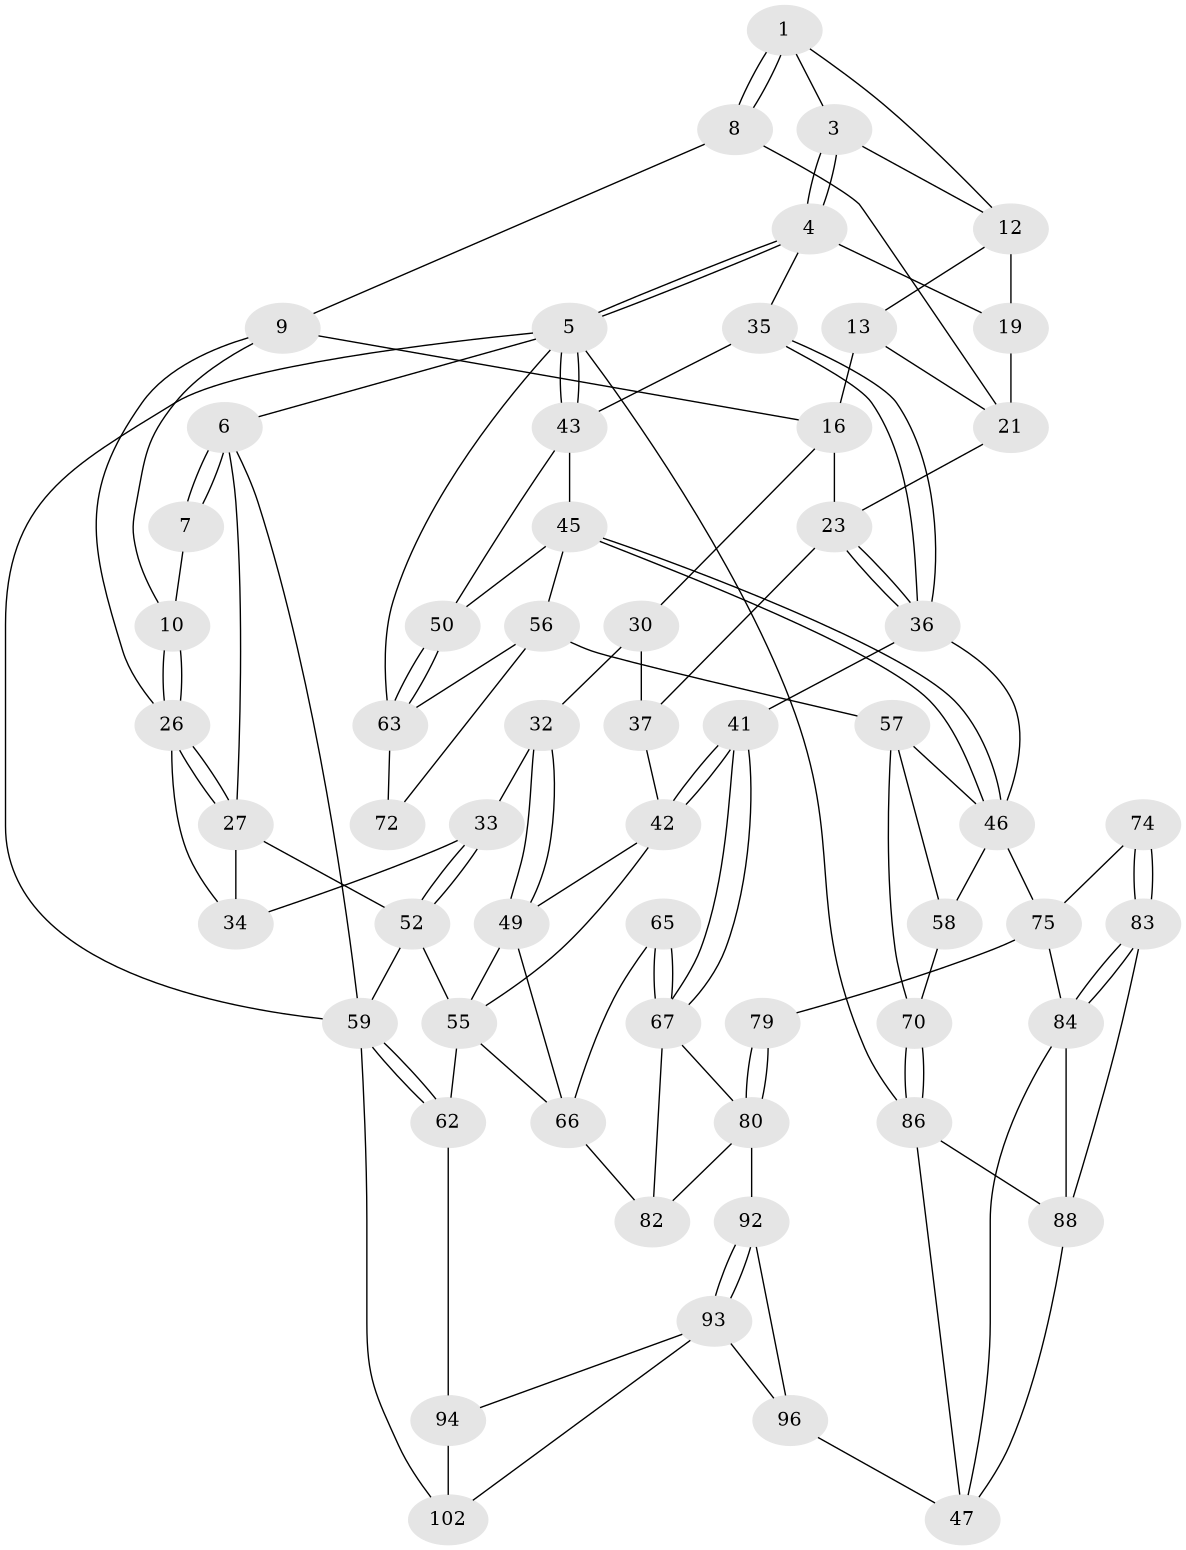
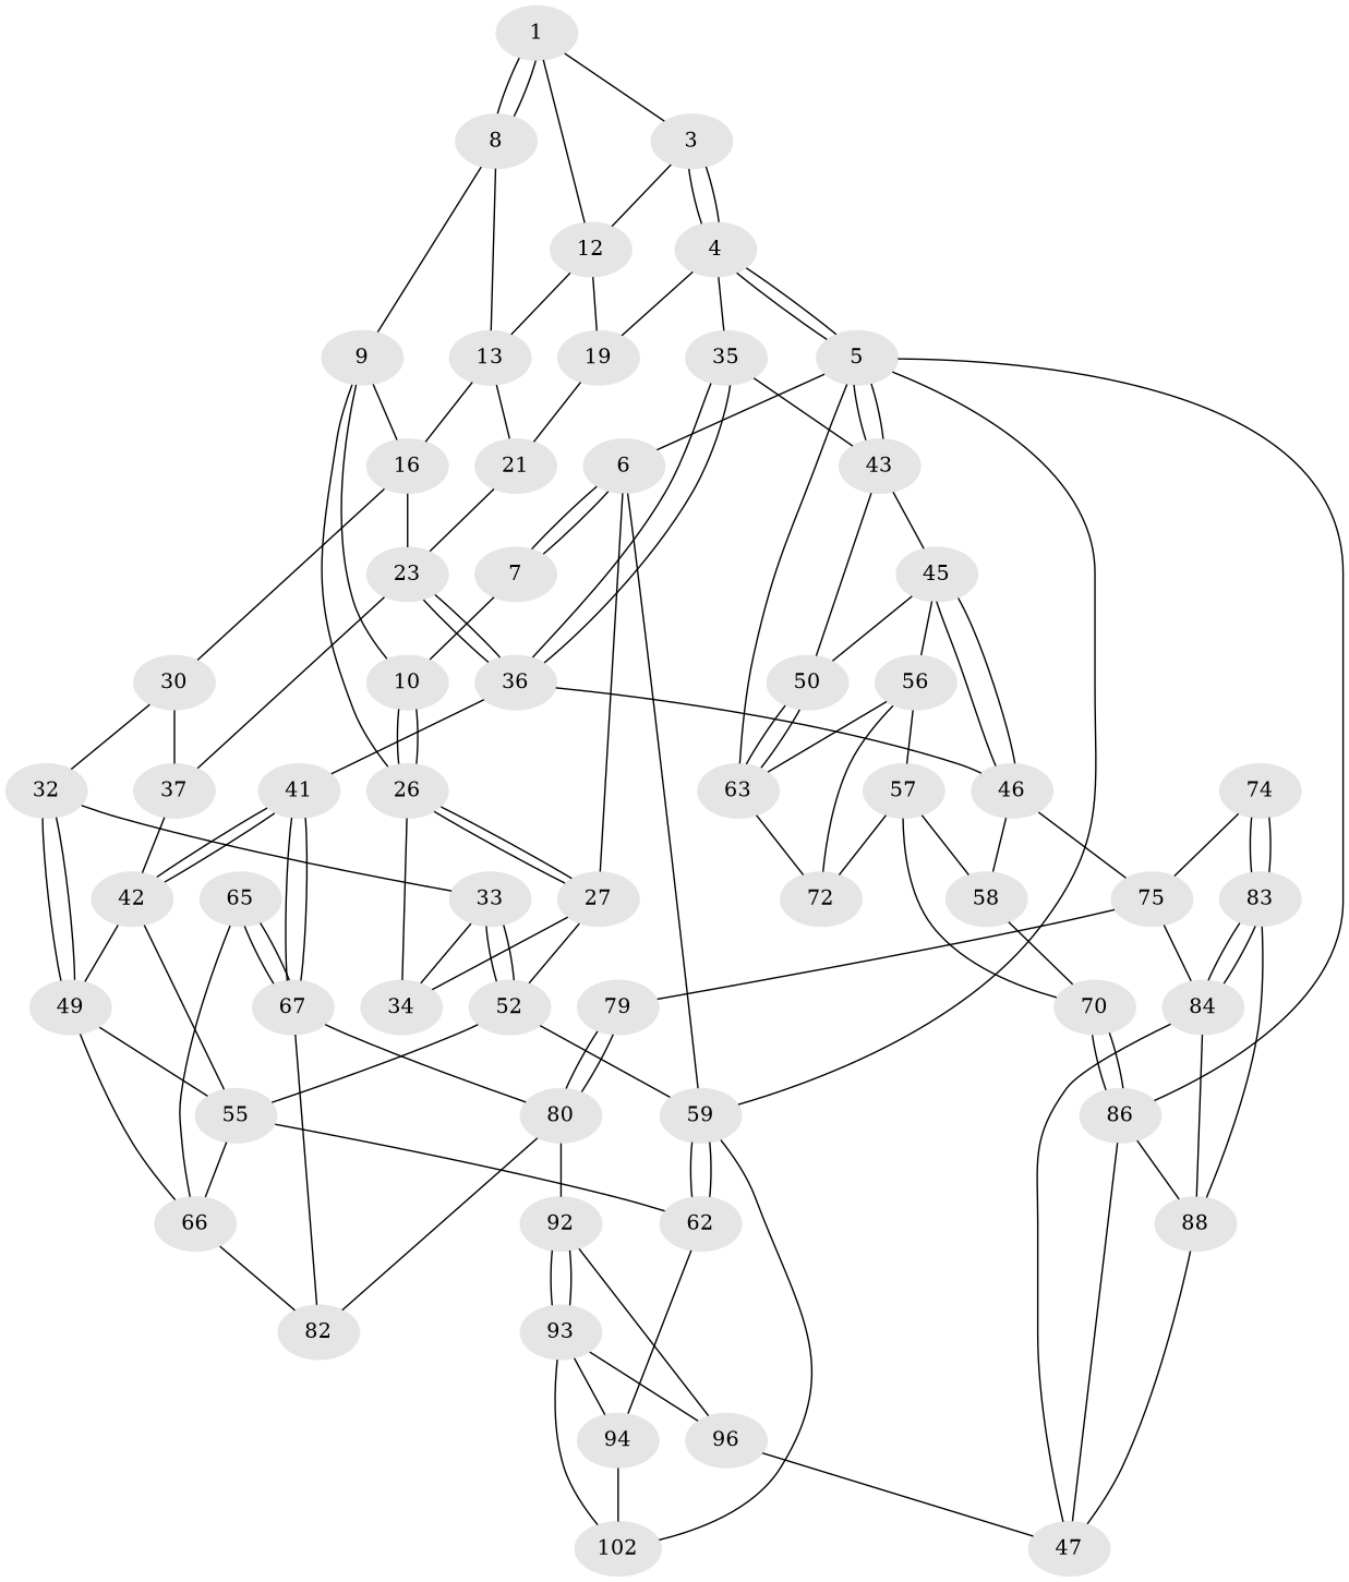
  graph {
    node [color=gray90 style=filled]
    1 [super="+2"]
    3
    8
    12 [super="+15"]
    4 [super="+29"]
    9 [super="+18"]
    13 [super="+14"]
    19 [super="+20"]
    5 [super="+76"]
    35
    6 [super="+25"]
    43 [super="+44"]
    59 [super="+60"]
    63 [super="+77"]
    n15 [label=86 super="+90"]
    21 [super="+22"]
    36 [super="+40"]
    7 [super="+11"]
    27 [super="+38"]
    45 [super="+51"]
    50
    62 [super="+95"]
    102
    72
    88 [super="+89"]
    n26 [label=47 super="+99"]
    10
    34
    52 [super="+53"]
    26 [super="+28"]
    16 [super="+17"]
    23 [super="+24"]
    30 [super="+31"]
    37 [super="+39"]
    32
    41
    46 [super="+47"]
    42 [super="+48"]
    55 [super="+61"]
    33
    49 [super="+54"]
    66 [super="+68"]
    67 [super="+81"]
    58
    75 [super="+78"]
    82
    80 [super="+91"]
    65
    56 [super="+64"]
    57 [super="+69"]
    70 [super="+71"]
    79
    84 [super="+85"]
    94 [super="+101"]
    92
    74
    83 [super="+86"]
    93 [super="+100"]
    96 [super="+98"]
    1 -- 3
    1 -- 8
    1 -- 8
    1 -- 12
    3 -- 12
    3 -- 4
    3 -- 4
    8 -- 9
-   8 -- 21
+   8 -- 13
    12 -- 13
    12 -- 19
    4 -- 19
    4 -- 5
    4 -- 5
    4 -- 35
    9 -- 10
    9 -- 26
    9 -- 16
    13 -- 21
    13 -- 16
    19 -- 21 [weight=2]
    5 -- 6
    5 -- 43
    5 -- 43
    5 -- 59
    5 -- 63
    5 -- n15
    35 -- 43
    35 -- 36
    35 -- 36
    6 -- 59
    6 -- 7 [weight=2]
    6 -- 7
    6 -- 27
    43 -- 45
    43 -- 50
    59 -- 62
    59 -- 62
    59 -- 102
    63 -- 72
    n15 -- 88
    n15 -- n26
    21 -- 23
    36 -- 41
    36 -- 46
    7 -- 10
    27 -- 34
    27 -- 52
    45 -- 50
    45 -- 46
    45 -- 46
    45 -- 56
    50 -- 63
    50 -- 63
    62 -- 94 [weight=2]
    88 -- n26
    10 -- 26
    10 -- 26
    52 -- 59
    52 -- 55
    26 -- 27
    26 -- 27
    26 -- 34
    16 -- 23
    16 -- 30
    23 -- 36
    23 -- 36
    23 -- 37
    30 -- 37 [weight=2]
    30 -- 32
    37 -- 42
    32 -- 33
    32 -- 49
    32 -- 49
    41 -- 42
    41 -- 42
    41 -- 67
    41 -- 67
    46 -- 58
    46 -- 75
    42 -- 55
    42 -- 49
    55 -- 62
    55 -- 66
    33 -- 34
    33 -- 52
    33 -- 52
    49 -- 55
    49 -- 66
    66 -- 82
    67 -- 82
    67 -- 80
    58 -- 70
    75 -- 79
    75 -- 84
    80 -- 82
    80 -- 92
    65 -- 66
    65 -- 67
    65 -- 67
    56 -- 63
    56 -- 72
    56 -- 57
-   57 -- 46
+   57 -- 72
    57 -- 58
    57 -- 70
    70 -- n15
    70 -- n15
    79 -- 80
    79 -- 80
    84 -- 88
    84 -- n26
    94 -- 102
    92 -- 93
    92 -- 93
    92 -- 96
    74 -- 75
    74 -- 83
    74 -- 83
    83 -- 88
    83 -- 84
    83 -- 84
    93 -- 102
    93 -- 94
    93 -- 96
    96 -- n26
  }
